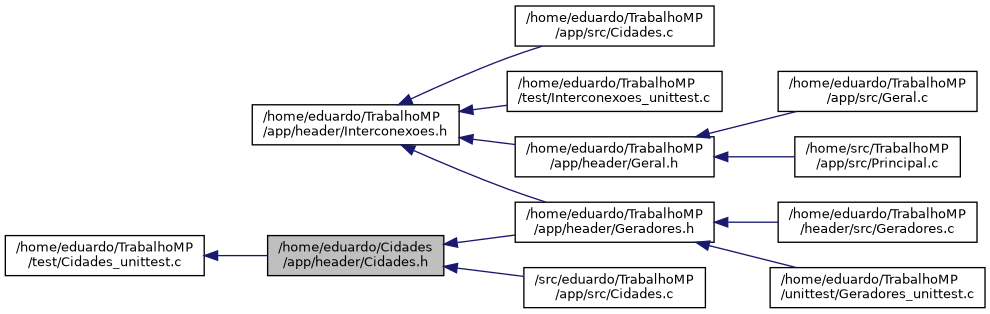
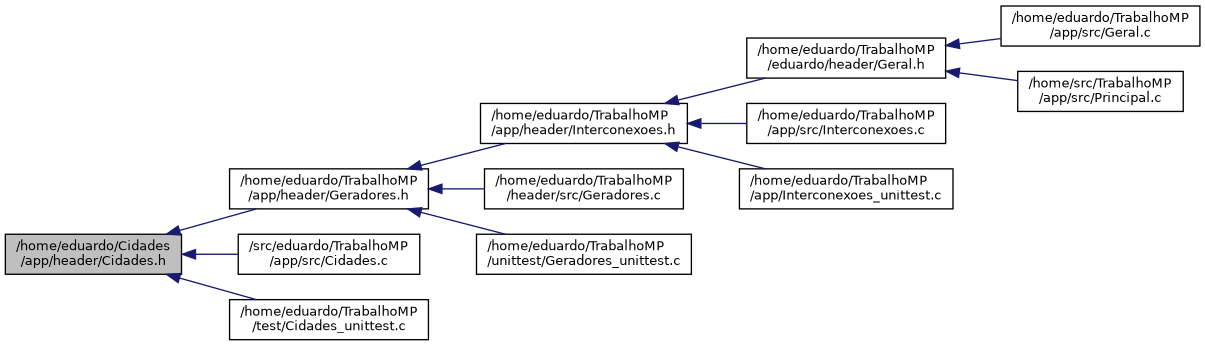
  digraph {
    rankdir=LR
    node [color=black fillcolor=white fontname=Helvetica fontsize=10 shape=record style=filled]
    edge [color=midnightblue dir=back fontname=Helvetica fontsize=10 labelfontname=Helvetica labelfontsize=10 style=solid]
    n1 [fillcolor=grey75 fontcolor=black height=0.2 label="/home/eduardo/Cidades\l/app/header/Cidades.h" width=0.4]
    n2 [height=0.2 label="/home/eduardo/TrabalhoMP\l/app/header/Geradores.h" width=0.4]
    n3 [height=0.2 label="/src/eduardo/TrabalhoMP\l/app/src/Cidades.c" width=0.4]
    n4 [height=0.2 label="/home/eduardo/TrabalhoMP\l/test/Cidades_unittest.c" width=0.4]
    n5 [height=0.2 label="/home/eduardo/TrabalhoMP\l/app/header/Interconexoes.h" width=0.4]
    n6 [height=0.2 label="/home/eduardo/TrabalhoMP\l/header/src/Geradores.c" width=0.4]
    n7 [height=0.2 label="/home/eduardo/TrabalhoMP\l/unittest/Geradores_unittest.c" width=0.4]
-   n8 [height=0.2 label="/home/eduardo/TrabalhoMP\l/app/header/Geral.h" width=0.4]
-   n9 [height=0.2 label="/home/eduardo/TrabalhoMP\l/app/src/Cidades.c" width=0.4]
-   n10 [height=0.2 label="/home/eduardo/TrabalhoMP\l/test/Interconexoes_unittest.c" width=0.4]
+   n8 [height=0.2 label="/home/eduardo/TrabalhoMP\l/eduardo/header/Geral.h" width=0.4]
+   n9 [height=0.2 label="/home/eduardo/TrabalhoMP\l/app/src/Interconexoes.c" width=0.4]
+   n10 [height=0.2 label="/home/eduardo/TrabalhoMP\l/app/Interconexoes_unittest.c" width=0.4]
    n11 [height=0.2 label="/home/eduardo/TrabalhoMP\l/app/src/Geral.c" width=0.4]
    n12 [height=0.2 label="/home/src/TrabalhoMP\l/app/src/Principal.c" width=0.4]
    n1 -> n2
    n1 -> n3
-   n4 -> n1
-   n5 -> n2
+   n1 -> n4
+   n2 -> n5
    n2 -> n6
    n2 -> n7
    n5 -> n8
    n5 -> n9
    n5 -> n10
    n8 -> n11
    n8 -> n12
  }
